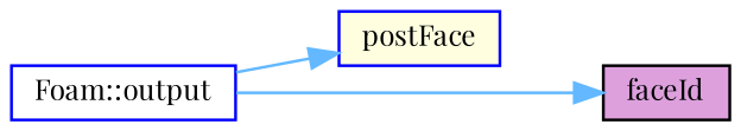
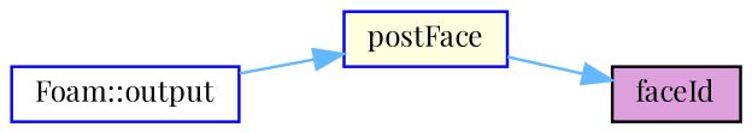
  digraph {
    fontname="Playfair Display"
    rankdir=LR
    node [color=blue fontname="Playfair Display" fontsize=10 shape=box style=filled]
    edge [color=steelblue1 fontname="Playfair Display" fontsize=10 labelfontname=Helvetica labelfontsize=10 style=solid]
    n1 [fillcolor=lightyellow fontcolor=black height=0.2 label=postFace width=0.4]
    n2 [color=black fillcolor=plum height=0.2 label=faceId width=0.4]
    n3 [fillcolor=white height=0.2 label="Foam::output" width=0.4]
-   n3 -> n2
+   n1 -> n2
    n3 -> n1
  }
